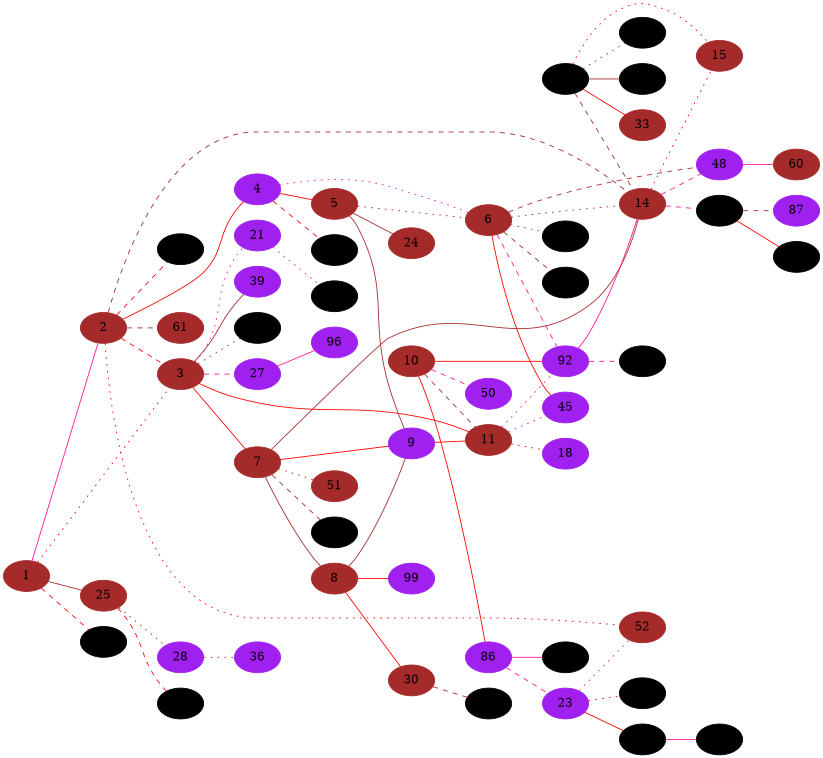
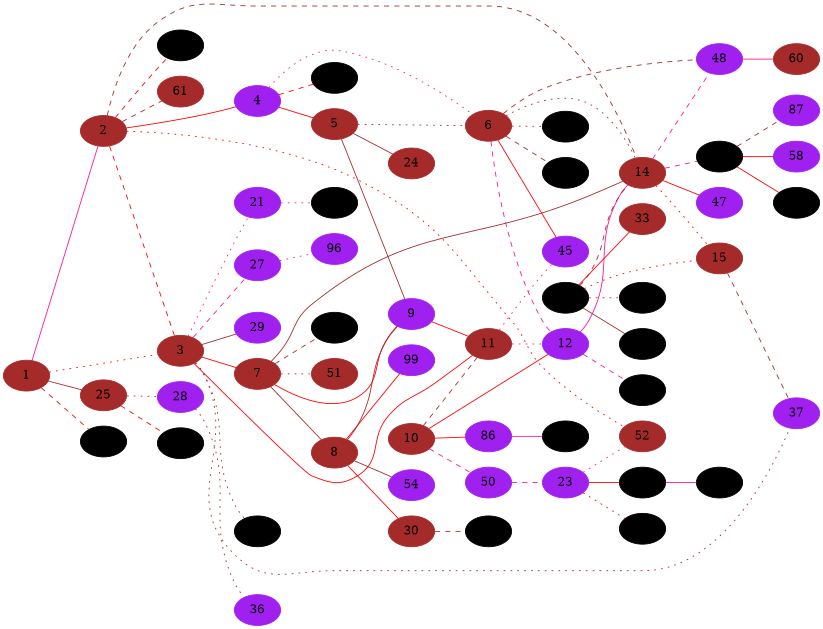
  graph {
    rankdir=LR
    node [color=purple style=filled]
    edge [color=brown style=solid]
    1 [color=brown]
    2 [color=brown]
    3 [color=brown]
    25 [color=brown]
    26 [color=black]
    4
    14 [color=brown]
    52 [color=brown]
    53 [color=black]
    61 [color=brown]
    7 [color=brown]
    11 [color=brown]
    21
    27
-   39
+   37
+   39 [label=29]
    55 [color=black]
    28
    59 [color=black]
    5 [color=brown]
    6 [color=brown]
    19 [color=black]
    48
    15 [color=brown]
    22 [color=black]
+   47
    9
    8 [color=brown]
    40 [color=black]
    51 [color=brown]
-   12 [label=92]
+   12
    45
-   18
    41 [color=black]
    n35 [label=96]
    24 [color=brown]
    20 [color=black]
    31 [color=black]
    46 [color=black]
    60 [color=brown]
    n41 [label=99]
    30 [color=brown]
+   54
    44 [color=black]
    10 [color=brown]
    n46 [label=86]
    50
    23
    43 [color=black]
    13 [color=black]
    17 [color=black]
    32 [color=black]
    33 [color=brown]
    42 [color=black]
    n55 [label=87]
+   58
    34 [color=black]
    38 [color=black]
    49 [color=black]
    36
    1 -- 2 [color=deeppink]
    1 -- 3 [color=red style=dotted]
    1 -- 25
    1 -- 26 [color=red style=dashed]
    2 -- 3 [color=red style=dashed]
    2 -- 4 [color=red]
    2 -- 14 [style=dashed]
    2 -- 52 [color=red style=dotted]
    2 -- 53 [color=red style=dashed]
    2 -- 61 [style=dashed]
    3 -- 7 [color=red]
    3 -- 11 [color=red]
    3 -- 21 [color=deeppink style=dotted]
    3 -- 27 [color=deeppink style=dashed]
+   3 -- 37 [style=dotted]
    3 -- 39
    3 -- 55 [style=dotted]
    25 -- 28 [style=dotted]
    25 -- 59 [color=red style=dashed]
    4 -- 5 [color=red]
    4 -- 6 [color=deeppink style=dotted]
    4 -- 19 [color=red style=dashed]
    14 -- 48 [color=deeppink style=dashed]
    14 -- 15 [color=red style=dotted]
    14 -- 22 [color=deeppink style=dashed]
+   14 -- 47 [color=red]
    7 -- 14
    7 -- 9 [color=red]
    7 -- 8
    7 -- 40 [style=dashed]
    7 -- 51 [style=dotted]
    11 -- 12 [color=deeppink style=dotted]
    11 -- 45 [color=deeppink style=dotted]
-   11 -- 18 [color=red style=dotted]
    21 -- 41 [color=deeppink style=dotted]
-   27 -- n35 [color=deeppink]
+   27 -- n35 [color=deeppink style=dotted]
    28 -- 36 [style=dotted]
    5 -- 6 [style=dotted]
    5 -- 9
    5 -- 24
    6 -- 14 [style=dotted]
    6 -- 48 [style=dashed]
    6 -- 12 [color=deeppink style=dashed]
    6 -- 45 [color=red]
    6 -- 20 [style=dotted]
    6 -- 31 [style=dashed]
    48 -- 60 [color=deeppink]
+   15 -- 37 [style=dashed]
    22 -- 42 [color=red]
    22 -- n55 [style=dashed]
+   22 -- 58 [color=red]
    9 -- 11 [color=red]
    8 -- 9
    8 -- n41 [color=red]
    8 -- 30 [color=red]
+   8 -- 54
    12 -- 14 [color=deeppink]
    12 -- 46 [color=deeppink style=dashed]
    30 -- 44 [style=dashed]
    10 -- 11 [style=dashed]
    10 -- 12 [color=red]
    10 -- n46 [color=red]
    10 -- 50 [color=deeppink style=dashed]
-   n46 -- 23 [color=deeppink style=dashed]
+   50 -- 23 [color=deeppink style=dashed]
    n46 -- 43 [color=deeppink]
    23 -- 52 [color=deeppink style=dotted]
    23 -- 34 [color=red style=dotted]
    23 -- 38 [color=red]
    13 -- 14 [style=dashed]
    13 -- 15 [color=red style=dotted]
    13 -- 17 [style=dotted]
    13 -- 32
    13 -- 33 [color=red]
    38 -- 49 [color=deeppink]
  }
